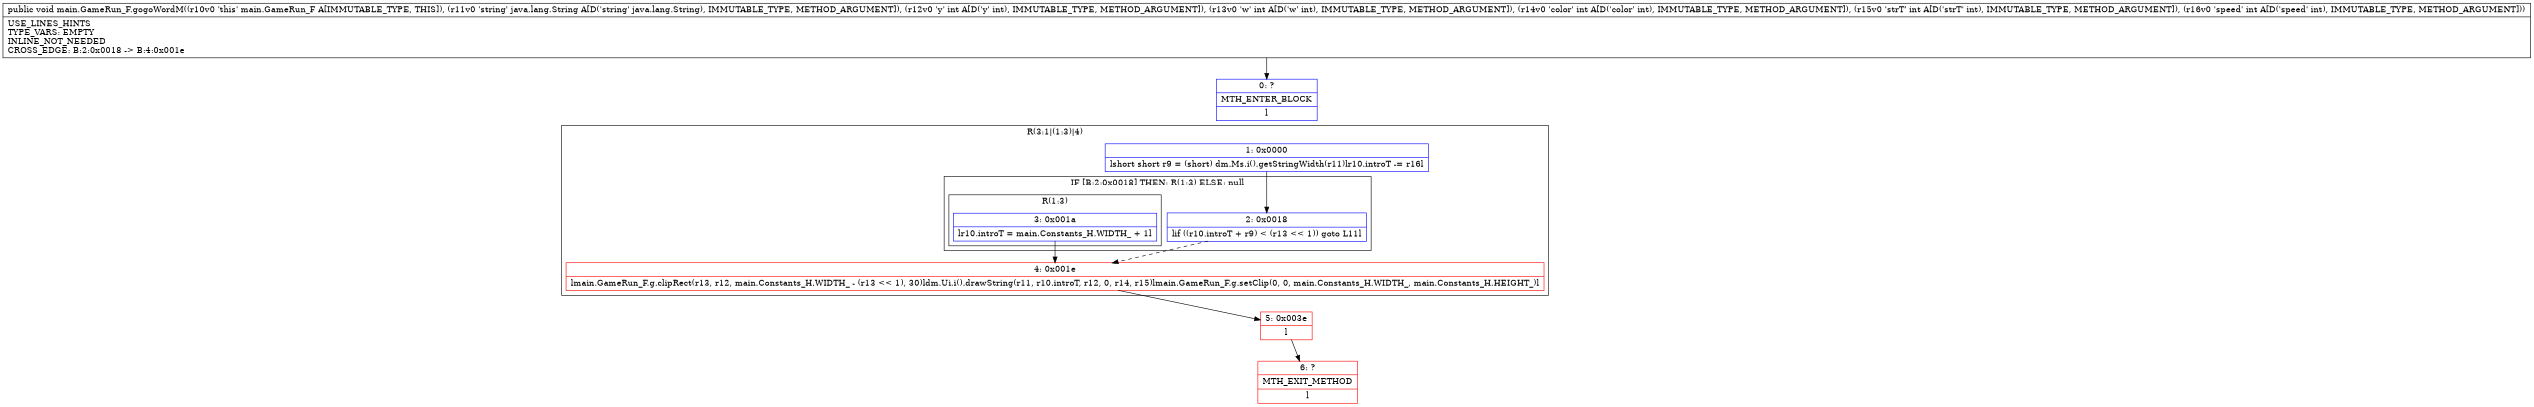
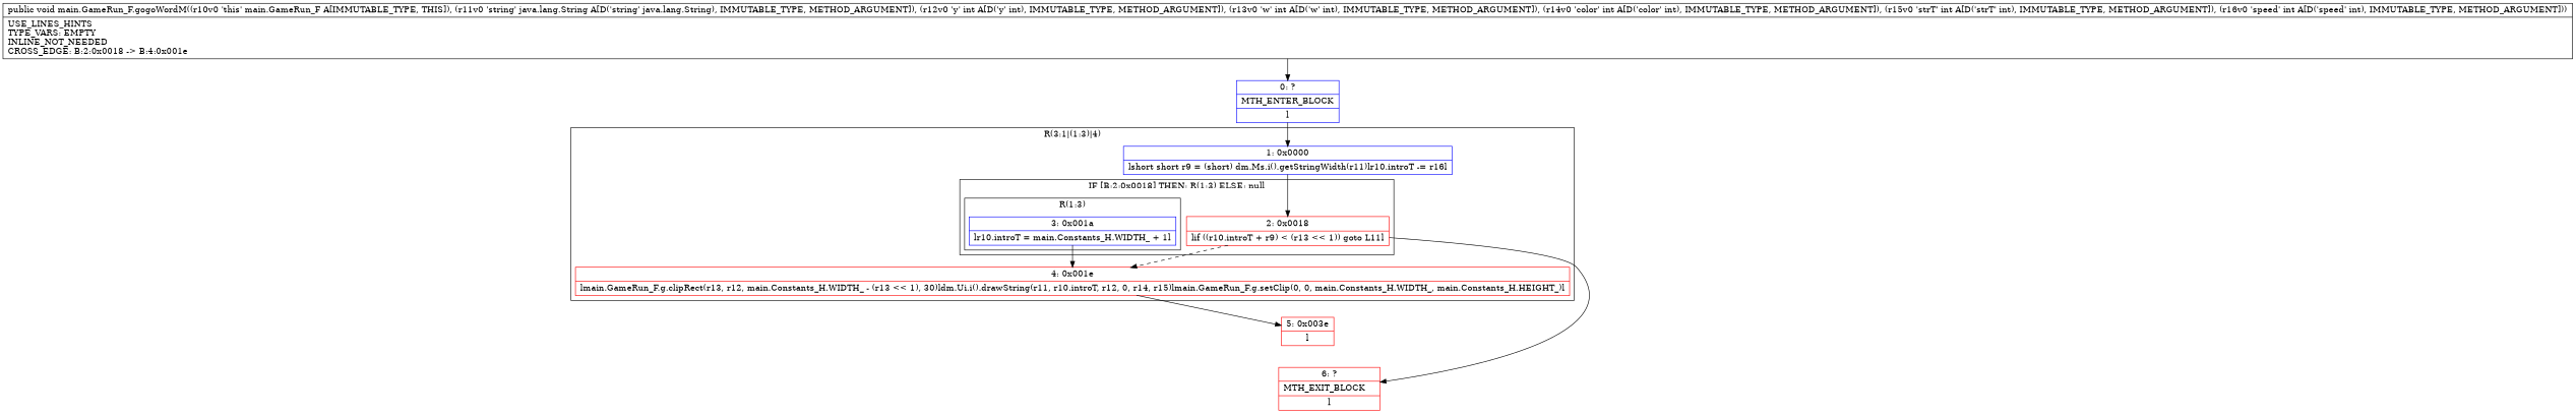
  digraph {
    node [color=blue shape=record]
    n1 [label="{3\:\ 0x001a|lr10.introT = main.Constants_H.WIDTH_ + 1l}"]
-   n2 [label="{2\:\ 0x0018|lif ((r10.introT + r9) \< (r13 \<\< 1)) goto L11l}"]
+   n2 [color=red label="{2\:\ 0x0018|lif ((r10.introT + r9) \< (r13 \<\< 1)) goto L11l}"]
    n3 [label="{1\:\ 0x0000|lshort short r9 = (short) dm.Ms.i().getStringWidth(r11)lr10.introT \-= r16l}"]
    n4 [color=red label="{4\:\ 0x001e|lmain.GameRun_F.g.clipRect(r13, r12, main.Constants_H.WIDTH_ \- (r13 \<\< 1), 30)ldm.Ui.i().drawString(r11, r10.introT, r12, 0, r14, r15)lmain.GameRun_F.g.setClip(0, 0, main.Constants_H.WIDTH_, main.Constants_H.HEIGHT_)l}"]
    n5 [color=red label="{5\:\ 0x003e|l}"]
-   n6 [color=red label="{6\:\ ?|MTH_EXIT_METHOD\l|l}"]
+   n6 [color=red label="{6\:\ ?|MTH_EXIT_BLOCK\l|l}"]
    n7 [label="{0\:\ ?|MTH_ENTER_BLOCK\l|l}"]
    n8 [label="{public void main.GameRun_F.gogoWordM((r10v0 'this' main.GameRun_F A[IMMUTABLE_TYPE, THIS]), (r11v0 'string' java.lang.String A[D('string' java.lang.String), IMMUTABLE_TYPE, METHOD_ARGUMENT]), (r12v0 'y' int A[D('y' int), IMMUTABLE_TYPE, METHOD_ARGUMENT]), (r13v0 'w' int A[D('w' int), IMMUTABLE_TYPE, METHOD_ARGUMENT]), (r14v0 'color' int A[D('color' int), IMMUTABLE_TYPE, METHOD_ARGUMENT]), (r15v0 'strT' int A[D('strT' int), IMMUTABLE_TYPE, METHOD_ARGUMENT]), (r16v0 'speed' int A[D('speed' int), IMMUTABLE_TYPE, METHOD_ARGUMENT]))  | USE_LINES_HINTS\lTYPE_VARS: EMPTY\lINLINE_NOT_NEEDED\lCROSS_EDGE: B:2:0x0018 \-\> B:4:0x001e\l}" color=""]
    subgraph cluster_1 {
      label="R(3:1|(1:3)|4)"
      n3
      n4
      subgraph cluster_2 {
        label="IF [B:2:0x0018] THEN: R(1:3) ELSE: null"
        n2
        subgraph cluster_3 {
          label="R(1:3)"
          n1
        }
      }
    }
    n1 -> n4
    n2 -> n4 [style=dashed]
    n3 -> n2
    n4 -> n5
-   n5 -> n6
+   n2 -> n6
+   n7 -> n3
    n8 -> n7
  }
